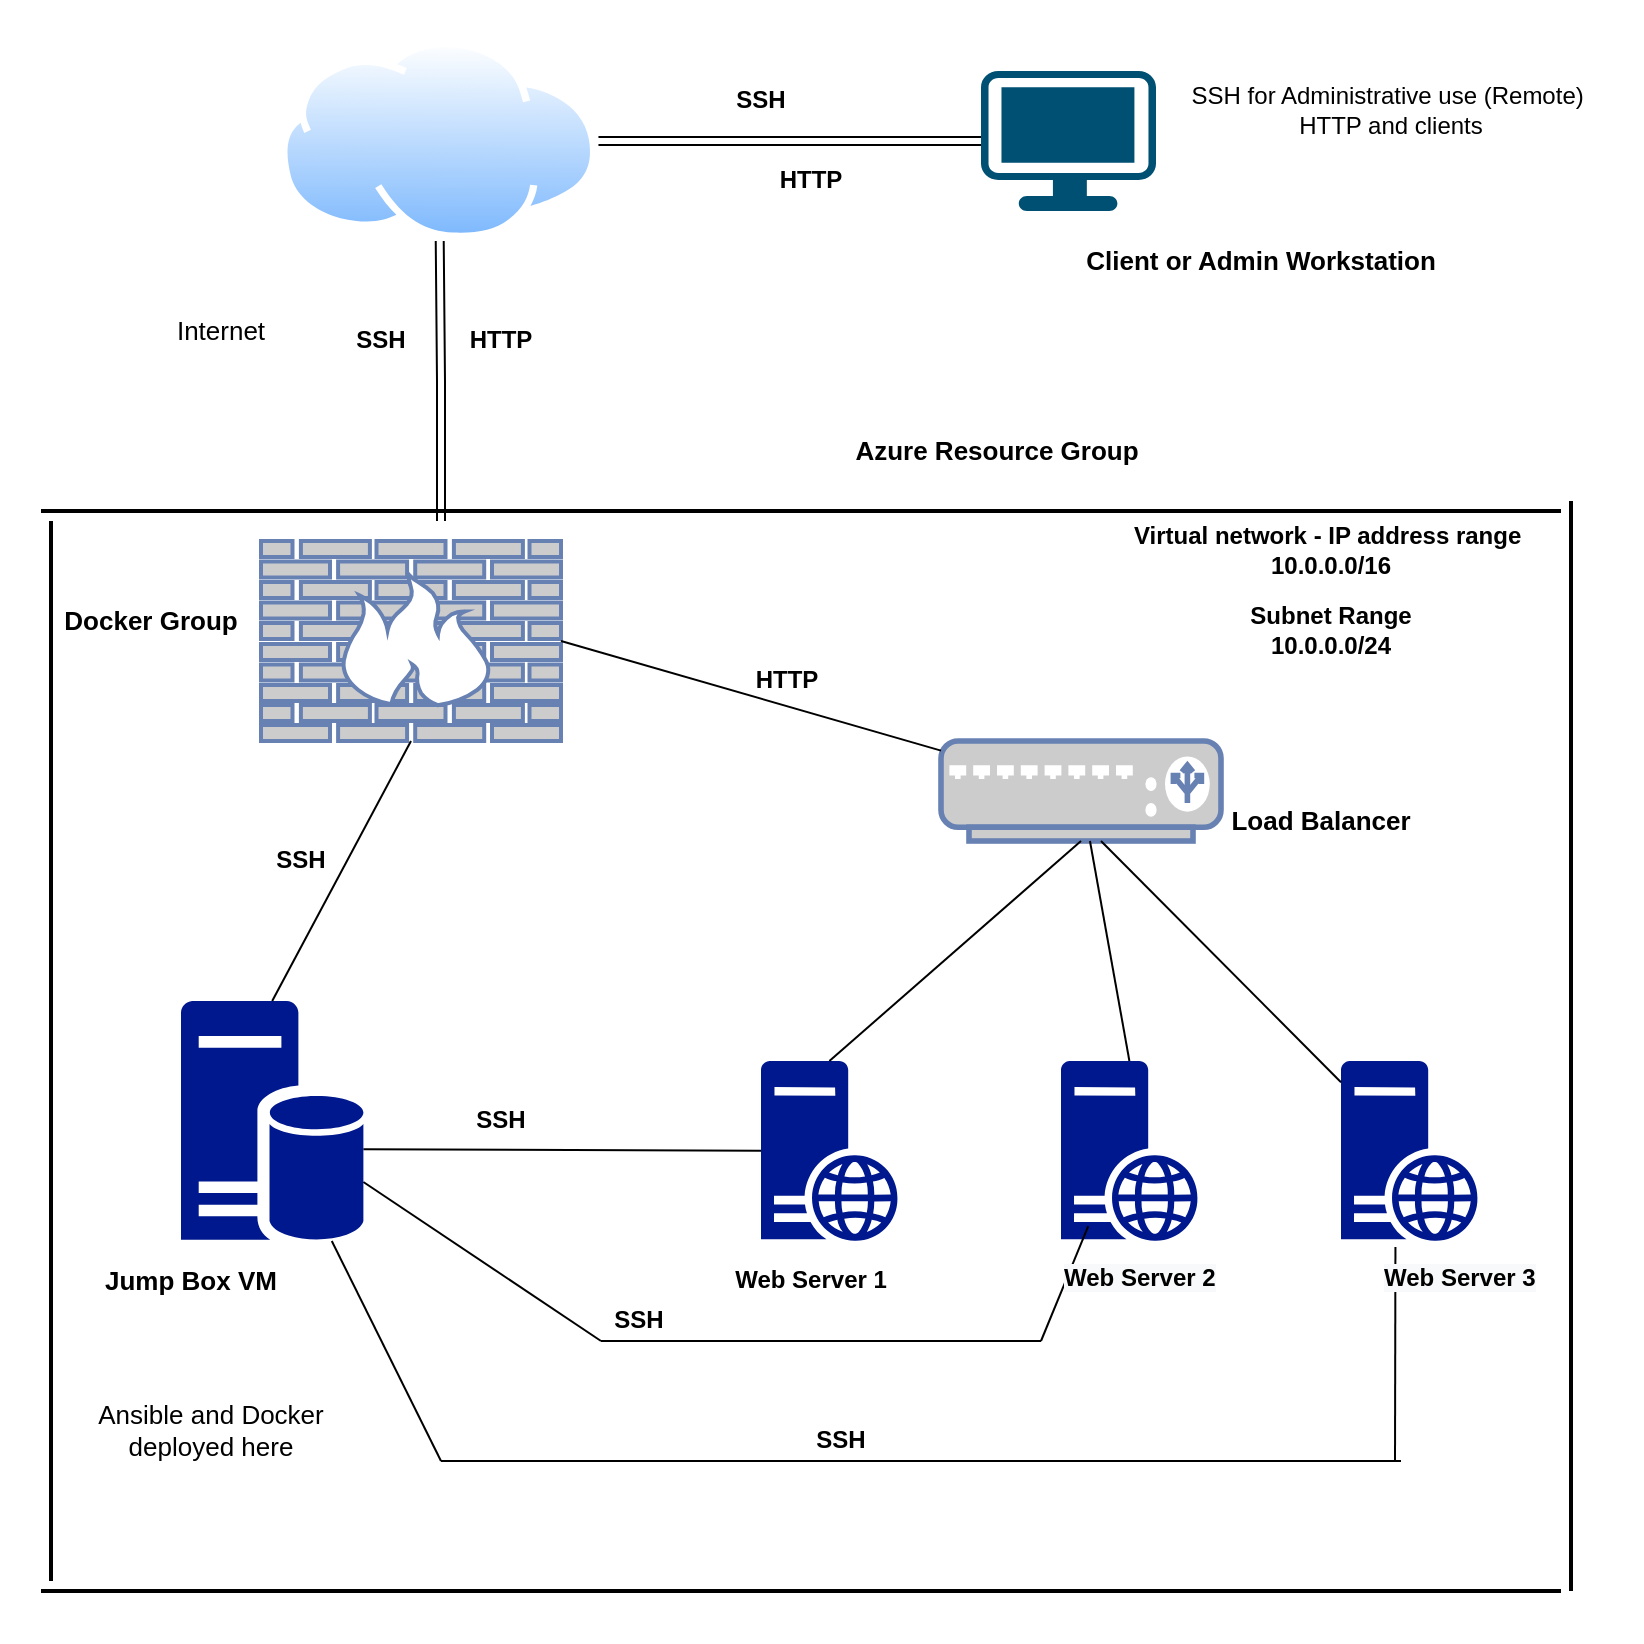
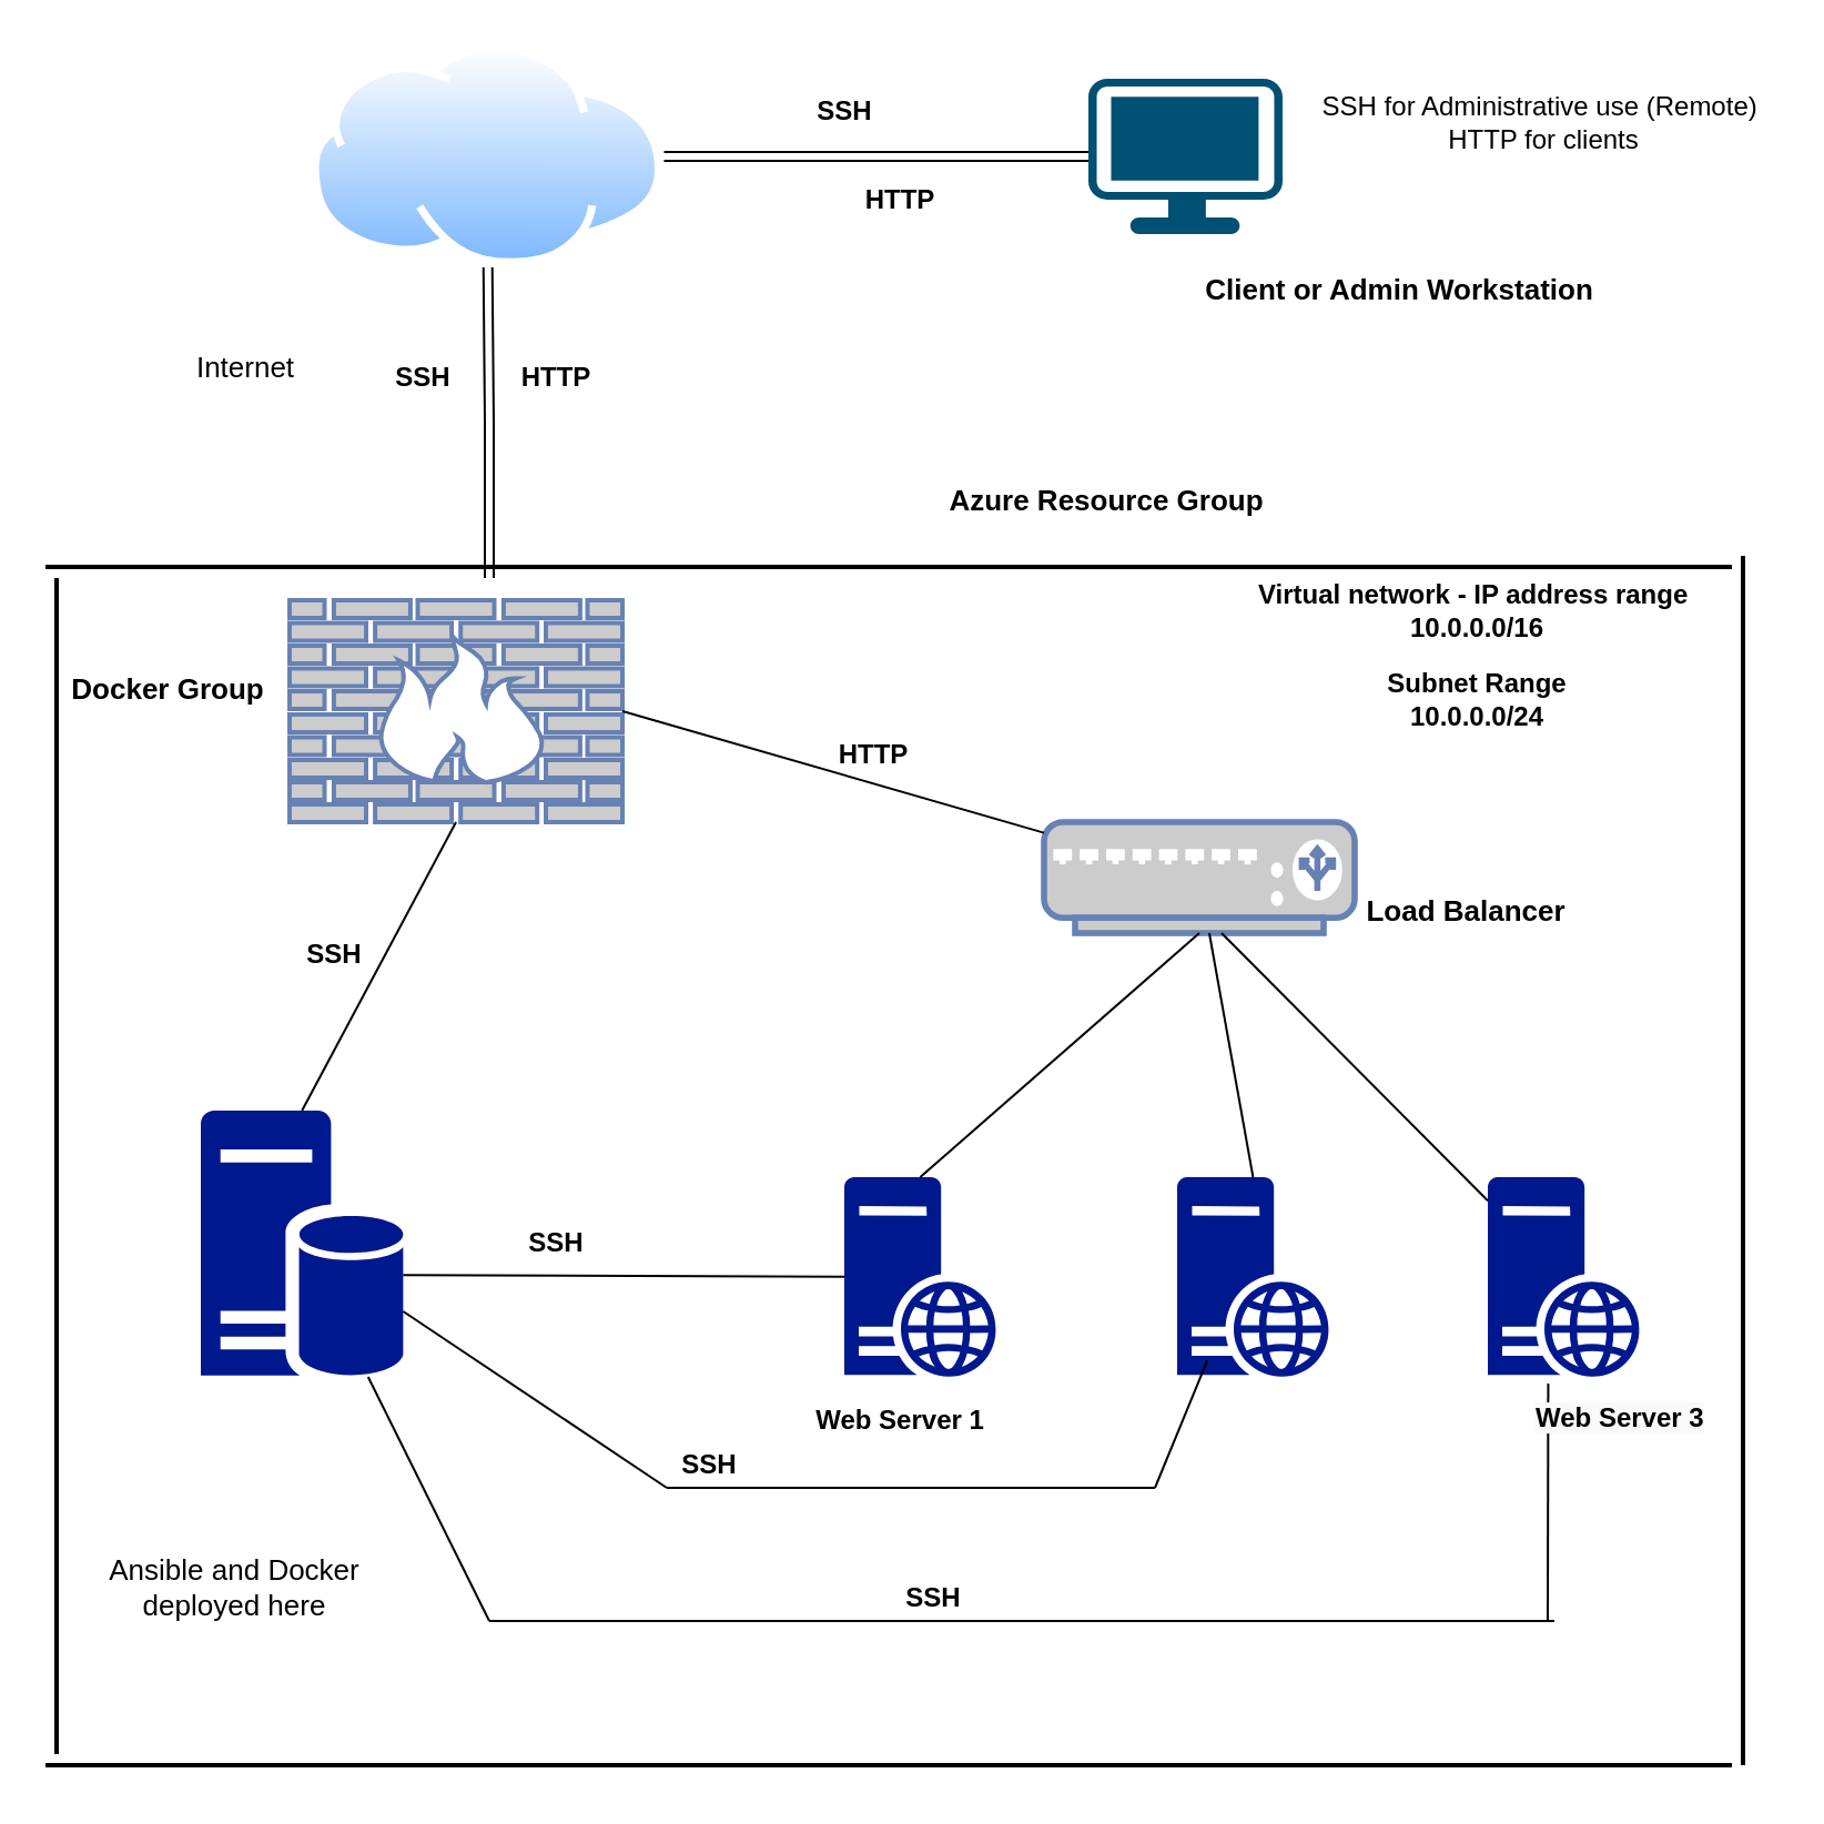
  <mxCell id="0" />
  <mxCell id="1" parent="0" />
  <mxCell id="2" value="" style="aspect=fixed;pointerEvents=1;shadow=0;dashed=0;html=1;strokeColor=none;labelPosition=center;verticalLabelPosition=bottom;verticalAlign=top;align=center;fillColor=#00188D;shape=mxgraph.mscae.enterprise.database_server" vertex="1" parent="1"><mxGeometry x="90" y="500" width="91.2" height="120" as="geometry" /></mxCell>
  <mxCell id="3" value="" style="aspect=fixed;pointerEvents=1;shadow=0;dashed=0;html=1;strokeColor=none;labelPosition=center;verticalLabelPosition=bottom;verticalAlign=top;align=center;fillColor=#00188D;shape=mxgraph.mscae.enterprise.web_server" vertex="1" parent="1"><mxGeometry x="380" y="530" width="68.4" height="90" as="geometry" /></mxCell>
  <mxCell id="4" value="" style="aspect=fixed;pointerEvents=1;shadow=0;dashed=0;html=1;strokeColor=none;labelPosition=center;verticalLabelPosition=bottom;verticalAlign=top;align=center;fillColor=#00188D;shape=mxgraph.mscae.enterprise.web_server" vertex="1" parent="1"><mxGeometry x="530" y="530" width="68.4" height="90" as="geometry" /></mxCell>
  <mxCell id="5" value="" style="aspect=fixed;pointerEvents=1;shadow=0;dashed=0;html=1;strokeColor=none;labelPosition=center;verticalLabelPosition=bottom;verticalAlign=top;align=center;fillColor=#00188D;shape=mxgraph.mscae.enterprise.web_server" vertex="1" parent="1"><mxGeometry x="670" y="530" width="68.4" height="90" as="geometry" /></mxCell>
  <mxCell id="6" value="" style="fontColor=#0066CC;verticalAlign=top;verticalLabelPosition=bottom;labelPosition=center;align=center;html=1;outlineConnect=0;fillColor=#CCCCCC;strokeColor=#6881B3;gradientColor=none;gradientDirection=north;strokeWidth=2;shape=mxgraph.networks.load_balancer;" vertex="1" parent="1"><mxGeometry x="470" y="370" width="140" height="50" as="geometry" /></mxCell>
  <mxCell id="7" value="" style="fontColor=#0066CC;verticalAlign=top;verticalLabelPosition=bottom;labelPosition=center;align=center;html=1;outlineConnect=0;fillColor=#CCCCCC;strokeColor=#6881B3;gradientColor=none;gradientDirection=north;strokeWidth=2;shape=mxgraph.networks.firewall;" vertex="1" parent="1"><mxGeometry x="130" y="270" width="150" height="100" as="geometry" /></mxCell>
  <mxCell id="8" style="edgeStyle=orthogonalEdgeStyle;rounded=0;orthogonalLoop=1;jettySize=auto;html=1;shape=link;sketch=0;" edge="1" parent="1" source="9"><mxGeometry relative="1" as="geometry"><mxPoint x="220" y="260" as="targetPoint" /><Array as="points"><mxPoint x="219" y="190" /></Array></mxGeometry></mxCell>
  <mxCell id="9" value="" style="aspect=fixed;perimeter=ellipsePerimeter;html=1;align=center;shadow=0;dashed=0;spacingTop=3;image;image=img/lib/active_directory/internet_cloud.svg;" vertex="1" parent="1"><mxGeometry x="140" y="20" width="158.73" height="100" as="geometry" /></mxCell>
  <mxCell id="10" style="edgeStyle=none;rounded=0;sketch=0;orthogonalLoop=1;jettySize=auto;html=1;entryX=1;entryY=0.5;entryDx=0;entryDy=0;strokeColor=#000000;shape=link;" edge="1" parent="1" source="11" target="9"><mxGeometry relative="1" as="geometry" /></mxCell>
  <mxCell id="11" value="" style="points=[[0.03,0.03,0],[0.5,0,0],[0.97,0.03,0],[1,0.4,0],[0.97,0.745,0],[0.5,1,0],[0.03,0.745,0],[0,0.4,0]];verticalLabelPosition=bottom;html=1;verticalAlign=top;aspect=fixed;align=center;pointerEvents=1;shape=mxgraph.cisco19.workstation;fillColor=#005073;" vertex="1" parent="1"><mxGeometry x="490" y="35" width="87.5" height="70" as="geometry" /></mxCell>
  <mxCell id="12" value="" style="endArrow=none;html=1;strokeColor=#000000;exitX=1;exitY=0.5;exitDx=0;exitDy=0;exitPerimeter=0;" edge="1" parent="1" source="7" target="6"><mxGeometry width="50" height="50" relative="1" as="geometry"><mxPoint x="380" y="270" as="sourcePoint" /><mxPoint x="430" y="220" as="targetPoint" /></mxGeometry></mxCell>
  <mxCell id="13" value="" style="endArrow=none;html=1;strokeColor=#000000;entryX=0.5;entryY=1;entryDx=0;entryDy=0;entryPerimeter=0;exitX=0.5;exitY=0;exitDx=0;exitDy=0;exitPerimeter=0;" edge="1" parent="1" source="2" target="7"><mxGeometry width="50" height="50" relative="1" as="geometry"><mxPoint x="380" y="540" as="sourcePoint" /><mxPoint x="430" y="490" as="targetPoint" /></mxGeometry></mxCell>
  <mxCell id="14" value="" style="endArrow=none;html=1;strokeColor=#000000;" edge="1" parent="1" source="2"><mxGeometry width="50" height="50" relative="1" as="geometry"><mxPoint x="380" y="540" as="sourcePoint" /><mxPoint x="220" y="730" as="targetPoint" /></mxGeometry></mxCell>
  <mxCell id="15" value="" style="endArrow=none;html=1;strokeColor=#000000;entryX=0.5;entryY=1;entryDx=0;entryDy=0;entryPerimeter=0;exitX=0.5;exitY=0;exitDx=0;exitDy=0;exitPerimeter=0;" edge="1" parent="1" source="3" target="6"><mxGeometry width="50" height="50" relative="1" as="geometry"><mxPoint x="380" y="570" as="sourcePoint" /><mxPoint x="430" y="520" as="targetPoint" /></mxGeometry></mxCell>
  <mxCell id="16" value="" style="endArrow=none;html=1;strokeColor=#000000;exitX=0.5;exitY=0;exitDx=0;exitDy=0;exitPerimeter=0;" edge="1" parent="1" source="4" target="6"><mxGeometry width="50" height="50" relative="1" as="geometry"><mxPoint x="380" y="570" as="sourcePoint" /><mxPoint x="560" y="430" as="targetPoint" /></mxGeometry></mxCell>
  <mxCell id="17" value="" style="endArrow=none;html=1;strokeColor=#000000;" edge="1" parent="1" source="5"><mxGeometry width="50" height="50" relative="1" as="geometry"><mxPoint x="380" y="590" as="sourcePoint" /><mxPoint x="550" y="420" as="targetPoint" /></mxGeometry></mxCell>
  <mxCell id="18" value="" style="endArrow=none;html=1;strokeColor=#000000;" edge="1" parent="1"><mxGeometry width="50" height="50" relative="1" as="geometry"><mxPoint x="220" y="730" as="sourcePoint" /><mxPoint x="700" y="730" as="targetPoint" /></mxGeometry></mxCell>
  <mxCell id="19" value="" style="endArrow=none;html=1;strokeColor=#000000;exitX=1;exitY=0.618;exitDx=0;exitDy=0;exitPerimeter=0;" edge="1" parent="1" source="2" target="3"><mxGeometry width="50" height="50" relative="1" as="geometry"><mxPoint x="550" y="700" as="sourcePoint" /><mxPoint x="430" y="560" as="targetPoint" /></mxGeometry></mxCell>
  <mxCell id="20" value="" style="endArrow=none;html=1;strokeColor=#000000;entryX=0.398;entryY=1.033;entryDx=0;entryDy=0;entryPerimeter=0;" edge="1" parent="1" target="5"><mxGeometry width="50" height="50" relative="1" as="geometry"><mxPoint x="697" y="730" as="sourcePoint" /><mxPoint x="530" y="610" as="targetPoint" /></mxGeometry></mxCell>
  <mxCell id="21" value="" style="endArrow=none;html=1;strokeColor=#000000;" edge="1" parent="1" source="2"><mxGeometry width="50" height="50" relative="1" as="geometry"><mxPoint x="420" y="630" as="sourcePoint" /><mxPoint x="300" y="670" as="targetPoint" /></mxGeometry></mxCell>
  <mxCell id="22" value="" style="endArrow=none;html=1;strokeColor=#000000;" edge="1" parent="1"><mxGeometry width="50" height="50" relative="1" as="geometry"><mxPoint x="300" y="670" as="sourcePoint" /><mxPoint x="520" y="670" as="targetPoint" /></mxGeometry></mxCell>
  <mxCell id="23" value="" style="endArrow=none;html=1;strokeColor=#000000;exitX=0.199;exitY=0.918;exitDx=0;exitDy=0;exitPerimeter=0;" edge="1" parent="1" source="4"><mxGeometry width="50" height="50" relative="1" as="geometry"><mxPoint x="420" y="630" as="sourcePoint" /><mxPoint x="520" y="670" as="targetPoint" /></mxGeometry></mxCell>
  <mxCell id="24" value="" style="line;strokeWidth=2;html=1;" vertex="1" parent="1"><mxGeometry x="20" y="250" width="760" height="10" as="geometry" /></mxCell>
  <mxCell id="25" value="" style="line;strokeWidth=2;html=1;" vertex="1" parent="1"><mxGeometry x="20" y="790" width="760" height="10" as="geometry" /></mxCell>
  <mxCell id="26" value="" style="line;strokeWidth=2;direction=south;html=1;" vertex="1" parent="1"><mxGeometry x="20" y="260" width="10" height="530" as="geometry" /></mxCell>
  <mxCell id="27" value="" style="line;strokeWidth=2;direction=south;html=1;" vertex="1" parent="1"><mxGeometry x="780" y="250" width="10" height="545" as="geometry" /></mxCell>
  <mxCell id="28" value="SSH" style="text;html=1;align=center;verticalAlign=middle;resizable=0;points=[];autosize=1;fontStyle=1" vertex="1" parent="1"><mxGeometry x="360" y="40" width="40" height="20" as="geometry" /></mxCell>
  <mxCell id="29" value="&lt;b&gt;HTTP&lt;/b&gt;" style="text;html=1;align=center;verticalAlign=middle;resizable=0;points=[];autosize=1;glass=0;strokeWidth=1;" vertex="1" parent="1"><mxGeometry x="380" y="80" width="50" height="20" as="geometry" /></mxCell>
- <mxCell id="30" value="SSH for Administrative use (Remote)&amp;nbsp;&lt;br&gt;HTTP and clients" style="text;html=1;align=center;verticalAlign=middle;resizable=0;points=[];autosize=1;" vertex="1" parent="1"><mxGeometry x="590" y="40" width="210" height="30" as="geometry" /></mxCell>
+ <mxCell id="30" value="SSH for Administrative use (Remote)&amp;nbsp;&lt;br&gt;HTTP for clients" style="text;html=1;align=center;verticalAlign=middle;resizable=0;points=[];autosize=1;" vertex="1" parent="1"><mxGeometry x="590" y="40" width="210" height="30" as="geometry" /></mxCell>
  <mxCell id="31" value="&lt;b&gt;&lt;font style=&quot;font-size: 13px&quot;&gt;Azure Resource Group&lt;/font&gt;&lt;/b&gt;" style="text;html=1;align=center;verticalAlign=middle;resizable=0;points=[];autosize=1;" vertex="1" parent="1"><mxGeometry x="417.5" y="215" width="160" height="20" as="geometry" /></mxCell>
  <mxCell id="32" value="&lt;b&gt;Virtual network - IP address range&amp;nbsp;&lt;br&gt;10.0.0.0/16&lt;/b&gt;" style="text;html=1;align=center;verticalAlign=middle;resizable=0;points=[];autosize=1;" vertex="1" parent="1"><mxGeometry x="560" y="260" width="210" height="30" as="geometry" /></mxCell>
  <mxCell id="33" value="&lt;b&gt;Subnet Range&lt;br&gt;10.0.0.0/24&lt;/b&gt;" style="text;html=1;align=center;verticalAlign=middle;resizable=0;points=[];autosize=1;" vertex="1" parent="1"><mxGeometry x="615" y="300" width="100" height="30" as="geometry" /></mxCell>
  <mxCell id="34" value="&lt;b&gt;SSH&lt;/b&gt;" style="text;html=1;align=center;verticalAlign=middle;resizable=0;points=[];autosize=1;" vertex="1" parent="1"><mxGeometry x="230" y="550" width="40" height="20" as="geometry" /></mxCell>
  <mxCell id="35" value="&lt;b&gt;SSH&lt;/b&gt;" style="text;html=1;align=center;verticalAlign=middle;resizable=0;points=[];autosize=1;" vertex="1" parent="1"><mxGeometry x="298.73" y="650" width="40" height="20" as="geometry" /></mxCell>
  <mxCell id="36" value="&lt;b&gt;SSH&lt;/b&gt;" style="text;html=1;align=center;verticalAlign=middle;resizable=0;points=[];autosize=1;" vertex="1" parent="1"><mxGeometry x="400" y="710" width="40" height="20" as="geometry" /></mxCell>
  <mxCell id="37" value="&lt;b&gt;SSH&lt;/b&gt;" style="text;html=1;align=center;verticalAlign=middle;resizable=0;points=[];autosize=1;" vertex="1" parent="1"><mxGeometry x="130" y="420" width="40" height="20" as="geometry" /></mxCell>
  <mxCell id="38" value="&lt;b&gt;HTTP&lt;/b&gt;" style="text;html=1;align=center;verticalAlign=middle;resizable=0;points=[];autosize=1;glass=0;strokeWidth=1;" vertex="1" parent="1"><mxGeometry x="225" y="160" width="50" height="20" as="geometry" /></mxCell>
  <mxCell id="39" value="SSH" style="text;html=1;align=center;verticalAlign=middle;resizable=0;points=[];autosize=1;fontStyle=1" vertex="1" parent="1"><mxGeometry x="170" y="160" width="40" height="20" as="geometry" /></mxCell>
  <mxCell id="40" value="&lt;b&gt;HTTP&lt;/b&gt;" style="text;html=1;align=center;verticalAlign=middle;resizable=0;points=[];autosize=1;glass=0;strokeWidth=1;" vertex="1" parent="1"><mxGeometry x="367.5" y="330" width="50" height="20" as="geometry" /></mxCell>
  <mxCell id="41" value="&lt;b&gt;&lt;font style=&quot;font-size: 13px&quot;&gt;Docker Group&lt;/font&gt;&lt;/b&gt;" style="text;html=1;align=center;verticalAlign=middle;resizable=0;points=[];autosize=1;" vertex="1" parent="1"><mxGeometry x="20" y="300" width="110" height="20" as="geometry" /></mxCell>
  <mxCell id="42" value="&lt;b&gt;Web Server 1&lt;/b&gt;" style="text;html=1;align=center;verticalAlign=middle;resizable=0;points=[];autosize=1;" vertex="1" parent="1"><mxGeometry x="360" y="630" width="90" height="20" as="geometry" /></mxCell>
- <mxCell id="43" value="&lt;b style=&quot;color: rgb(0 , 0 , 0) ; font-family: &amp;#34;helvetica&amp;#34; ; font-size: 12px ; font-style: normal ; letter-spacing: normal ; text-align: center ; text-indent: 0px ; text-transform: none ; word-spacing: 0px ; background-color: rgb(248 , 249 , 250)&quot;&gt;Web Server 2&lt;br&gt;&lt;br&gt;&lt;/b&gt;" style="text;whiteSpace=wrap;html=1;" vertex="1" parent="1"><mxGeometry x="530" y="625" width="100" height="30" as="geometry" /></mxCell>
  <mxCell id="44" value="&lt;b style=&quot;color: rgb(0 , 0 , 0) ; font-family: &amp;#34;helvetica&amp;#34; ; font-size: 12px ; font-style: normal ; letter-spacing: normal ; text-align: center ; text-indent: 0px ; text-transform: none ; word-spacing: 0px ; background-color: rgb(248 , 249 , 250)&quot;&gt;Web Server 3&lt;/b&gt;" style="text;whiteSpace=wrap;html=1;" vertex="1" parent="1"><mxGeometry x="690" y="625" width="100" height="30" as="geometry" /></mxCell>
  <mxCell id="45" value="&lt;b style=&quot;font-size: 13px;&quot;&gt;Load Balancer&lt;/b&gt;" style="text;html=1;align=center;verticalAlign=middle;resizable=0;points=[];autosize=1;fontSize=13;" vertex="1" parent="1"><mxGeometry x="605" y="400" width="110" height="20" as="geometry" /></mxCell>
- <mxCell id="46" value="&lt;b&gt;Jump Box VM&lt;br&gt;&lt;/b&gt;" style="text;html=1;align=center;verticalAlign=middle;resizable=0;points=[];autosize=1;fontSize=13;" vertex="1" parent="1"><mxGeometry x="45" y="630" width="100" height="20" as="geometry" /></mxCell>
  <mxCell id="47" value="Ansible and Docker &lt;br&gt;deployed here" style="text;html=1;align=center;verticalAlign=middle;resizable=0;points=[];autosize=1;fontSize=13;" vertex="1" parent="1"><mxGeometry x="40" y="695" width="130" height="40" as="geometry" /></mxCell>
  <mxCell id="48" value="&lt;b&gt;Client or Admin Workstation&lt;/b&gt;" style="text;html=1;align=center;verticalAlign=middle;resizable=0;points=[];autosize=1;fontSize=13;" vertex="1" parent="1"><mxGeometry x="535" y="120" width="190" height="20" as="geometry" /></mxCell>
  <mxCell id="49" value="Internet" style="text;html=1;align=center;verticalAlign=middle;resizable=0;points=[];autosize=1;fontSize=13;" vertex="1" parent="1"><mxGeometry x="80" y="155" width="60" height="20" as="geometry" /></mxCell>
